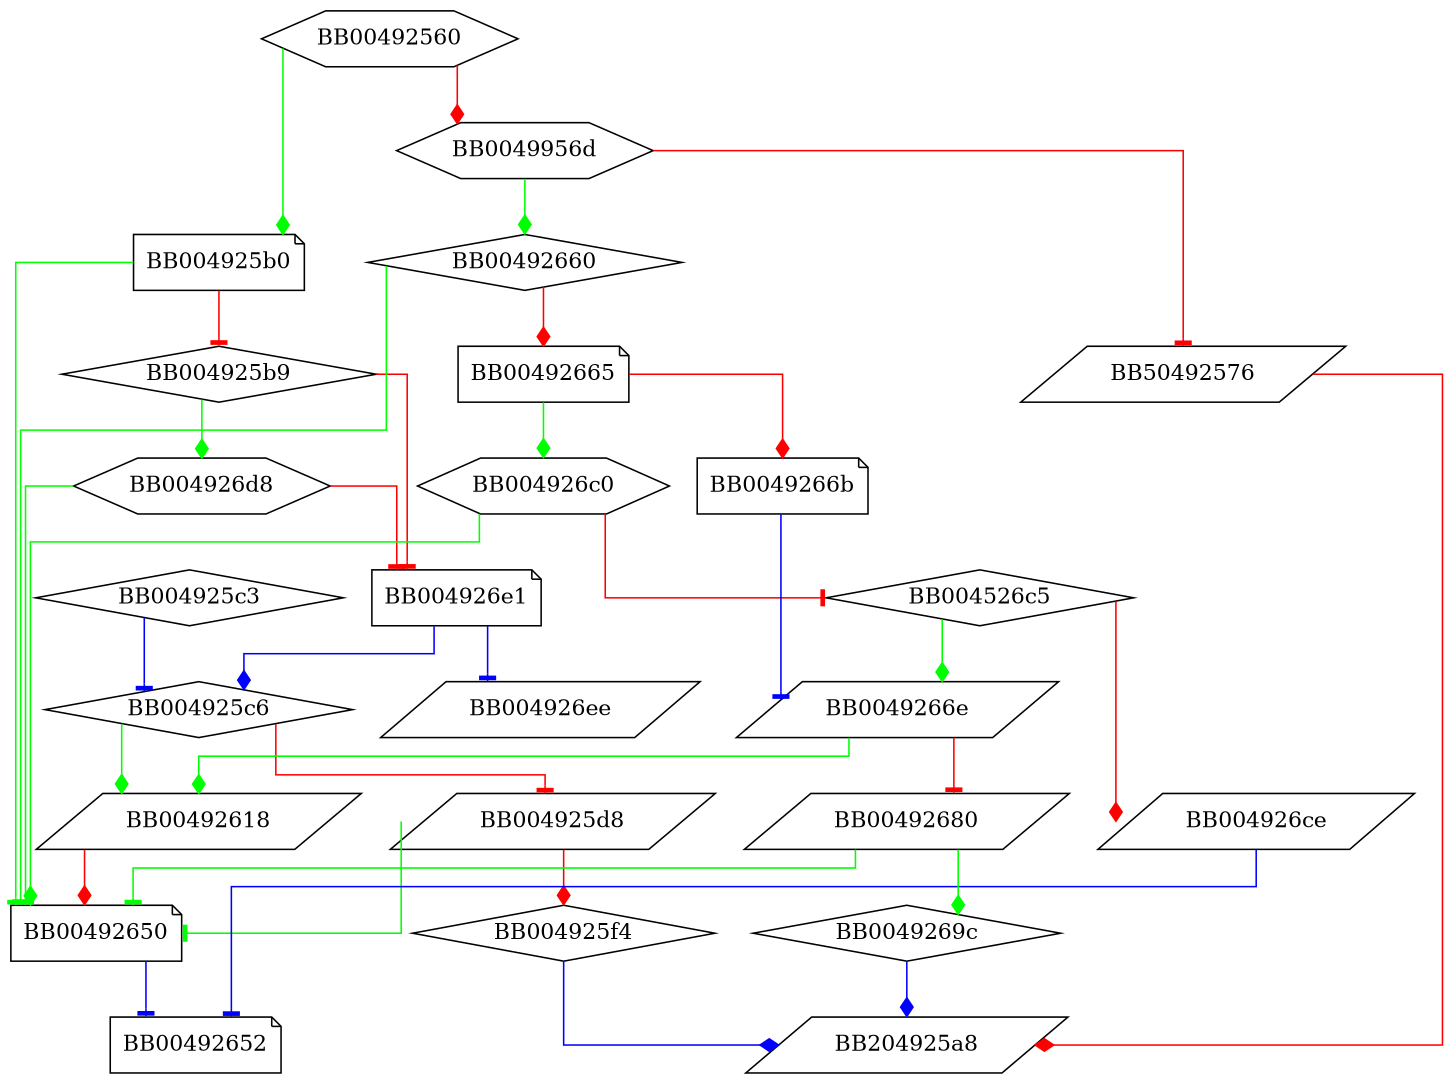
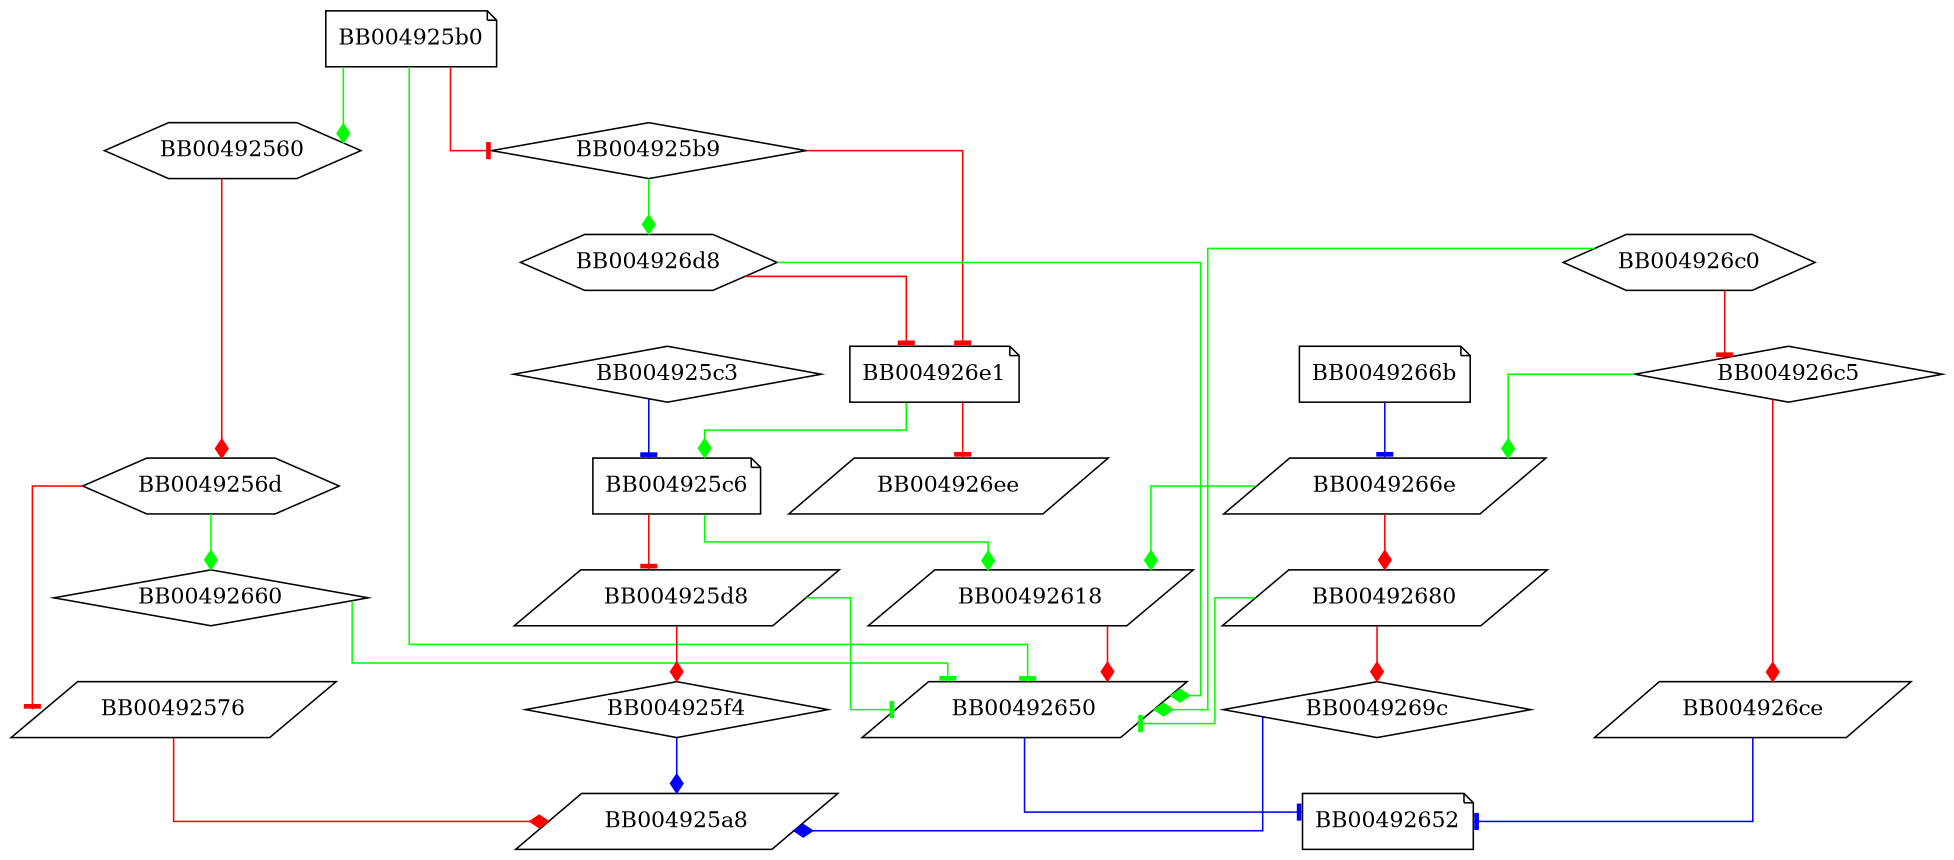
  digraph {
    fontname="DejaVu Serif"
    splines=ortho
    node [fontname="DejaVu Serif" shape=parallelogram]
    edge [arrowhead=diamond color=red fontname="DejaVu Serif"]
    BB00492560 [shape=hexagon]
    BB004925b0 [shape=note]
-   BB0049256d [shape=hexagon label=BB0049956d]
-   BB00492650 [shape=note]
+   BB0049256d [shape=hexagon]
+   BB00492650
    BB004925b9 [shape=diamond]
    BB00492660 [shape=diamond]
-   BB00492576 [label=BB50492576]
+   BB00492576
    BB00492652 [shape=note]
    BB004926d8 [shape=hexagon]
    BB004926e1 [shape=note]
-   BB00492665 [shape=note]
-   BB004925a8 [label=BB204925a8]
+   BB004925a8
    BB004926c0 [shape=hexagon]
    BB0049266b [shape=note]
    BB004925c3 [shape=diamond]
-   BB004925c6 [shape=diamond]
+   BB004925c6 [shape=note]
    BB004926ee
    BB00492618
    BB004925d8
    BB004925f4 [shape=diamond]
-   BB004926c5 [shape=diamond label=BB004526c5]
+   BB004926c5 [shape=diamond]
    BB0049266e
    BB004926ce
    BB00492680
    BB0049269c [shape=diamond]
-   BB00492560 -> BB004925b0 [color=green]
+   BB004925b0 -> BB00492560 [color=green]
    BB00492560 -> BB0049256d
    BB004925b0 -> BB00492650 [arrowhead=tee color=green]
    BB004925b0 -> BB004925b9 [arrowhead=tee]
    BB0049256d -> BB00492660 [color=green]
    BB0049256d -> BB00492576 [arrowhead=tee]
    BB00492650 -> BB00492652 [arrowhead=tee color=blue]
    BB004925b9 -> BB004926d8 [color=green]
    BB004925b9 -> BB004926e1 [arrowhead=tee]
    BB00492660 -> BB00492650 [arrowhead=tee color=green]
-   BB00492660 -> BB00492665
    BB00492576 -> BB004925a8
-   BB004926d8 -> BB00492650 [arrowhead=tee color=green]
+   BB004926d8 -> BB00492650 [color=green]
    BB004926d8 -> BB004926e1 [arrowhead=tee]
-   BB004926e1 -> BB004925c6 [color=blue]
-   BB004926e1 -> BB004926ee [arrowhead=tee color=blue]
-   BB00492665 -> BB004926c0 [color=green]
-   BB00492665 -> BB0049266b
+   BB004926e1 -> BB004925c6 [color=green]
+   BB004926e1 -> BB004926ee [arrowhead=tee]
    BB004926c0 -> BB00492650 [color=green]
    BB004926c0 -> BB004926c5 [arrowhead=tee]
    BB0049266b -> BB0049266e [arrowhead=tee color=blue]
    BB004925c3 -> BB004925c6 [arrowhead=tee color=blue]
    BB004925c6 -> BB00492618 [color=green]
    BB004925c6 -> BB004925d8 [arrowhead=tee]
    BB00492618 -> BB00492650
    BB004925d8 -> BB00492650 [arrowhead=tee color=green]
    BB004925d8 -> BB004925f4
    BB004925f4 -> BB004925a8 [color=blue]
    BB004926c5 -> BB0049266e [color=green]
    BB004926c5 -> BB004926ce
    BB0049266e -> BB00492618 [color=green]
-   BB0049266e -> BB00492680 [arrowhead=tee]
+   BB0049266e -> BB00492680
    BB004926ce -> BB00492652 [arrowhead=tee color=blue]
    BB00492680 -> BB00492650 [arrowhead=tee color=green]
-   BB00492680 -> BB0049269c [color=green]
+   BB00492680 -> BB0049269c
    BB0049269c -> BB004925a8 [color=blue]
  }
